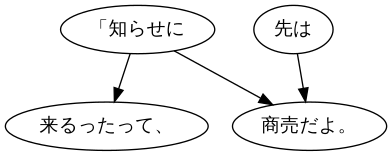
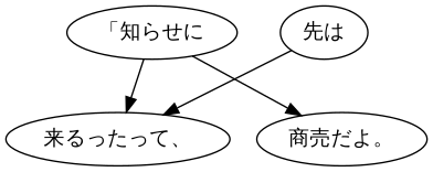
  digraph {
    n1 [label="「知らせに"]
    n2 [label="来るったって、"]
    n3 [label="商売だよ。"]
    n4 [label="先は"]
    n1 -> n2
    n1 -> n3
-   n4 -> n3
+   n4 -> n2
  }
